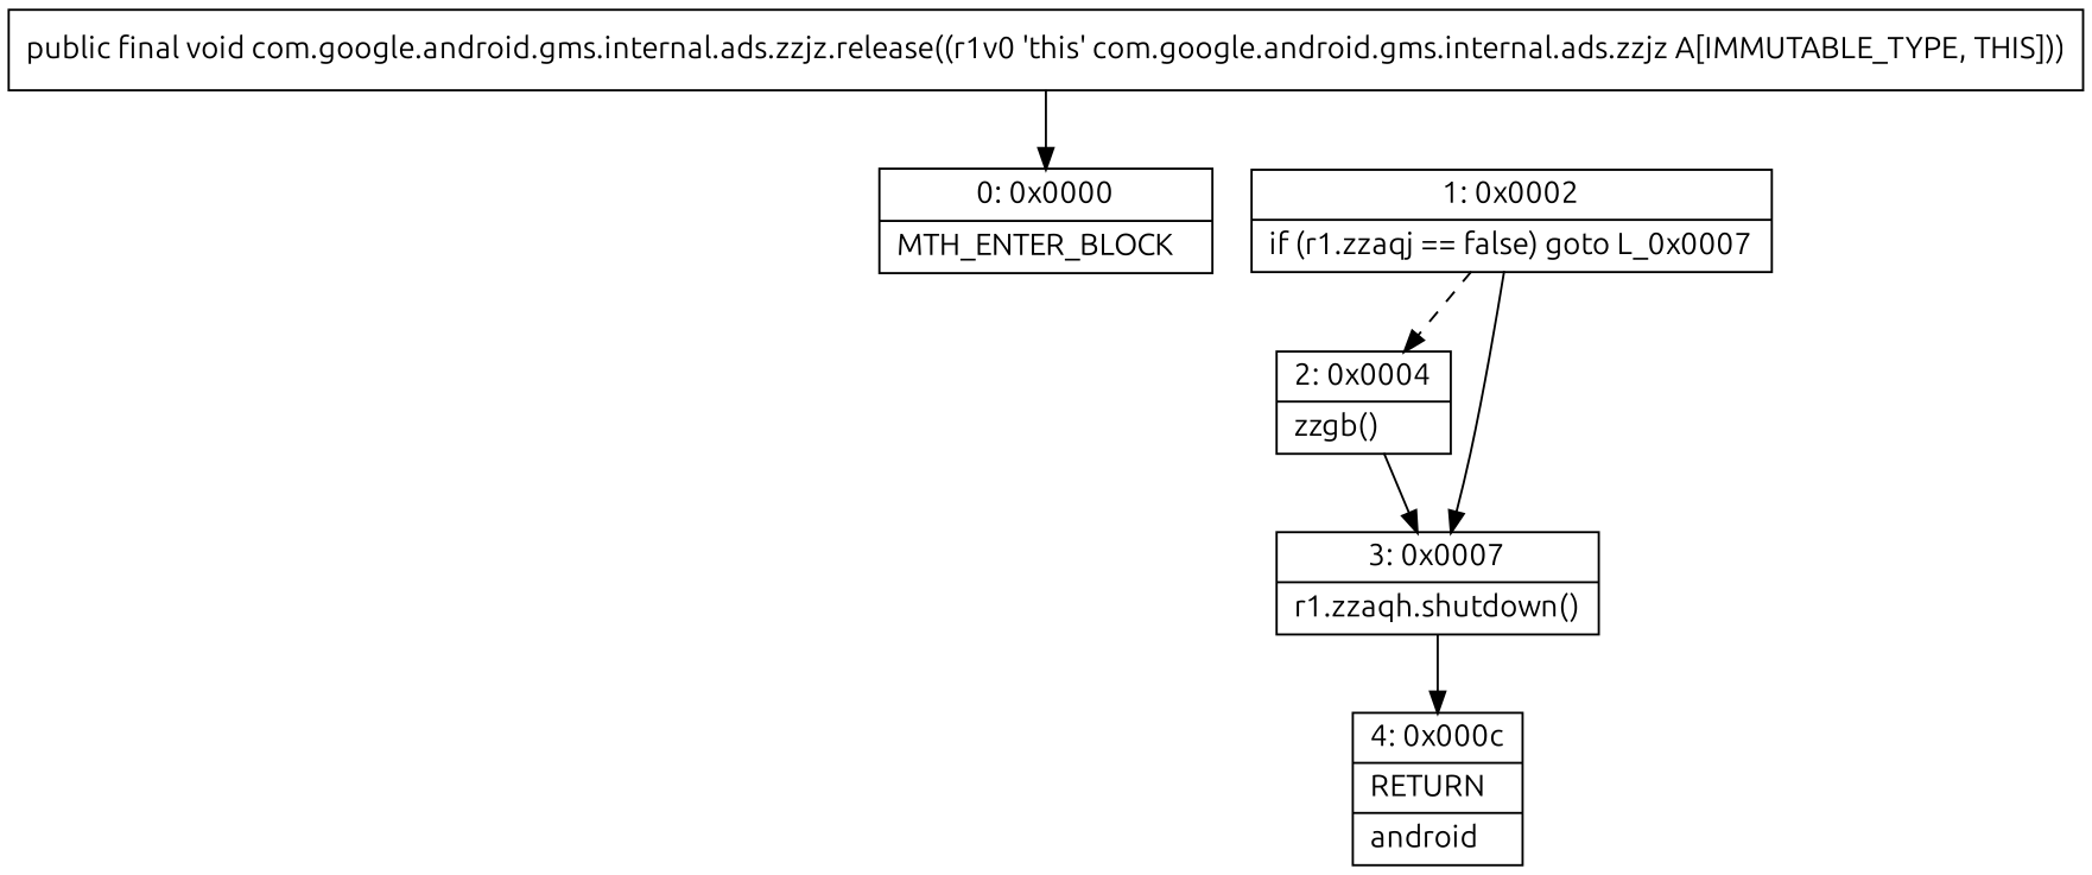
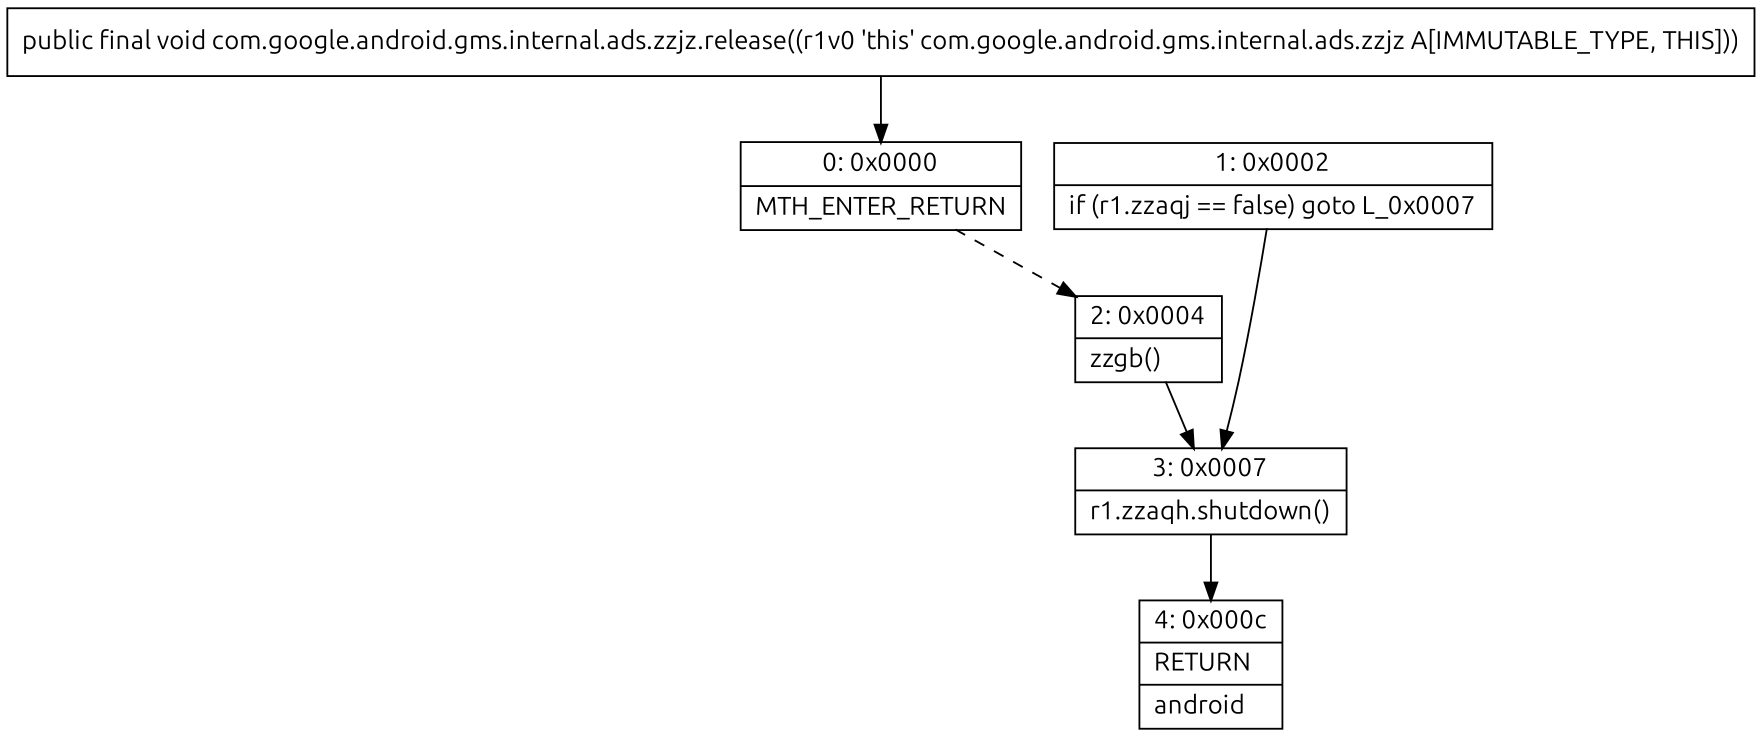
  digraph {
    fontname=Ubuntu
    node [fontname=Ubuntu shape=record]
    edge [fontname=Ubuntu]
-   n1 [label="{0\:\ 0x0000|MTH_ENTER_BLOCK\l}"]
+   n1 [label="{0\:\ 0x0000|MTH_ENTER_RETURN\l}"]
    n2 [label="{1\:\ 0x0002|if (r1.zzaqj == false) goto L_0x0007\l}"]
    n3 [label="{2\:\ 0x0004|zzgb()\l}"]
    n4 [label="{3\:\ 0x0007|r1.zzaqh.shutdown()\l}"]
    n5 [label="{4\:\ 0x000c|RETURN\l|android\l}"]
    n6 [label="{public final void com.google.android.gms.internal.ads.zzjz.release((r1v0 'this' com.google.android.gms.internal.ads.zzjz A[IMMUTABLE_TYPE, THIS])) }"]
-   n2 -> n3 [style=dashed]
+   n1 -> n3 [style=dashed]
    n2 -> n4
    n3 -> n4
    n4 -> n5
    n6 -> n1
  }
